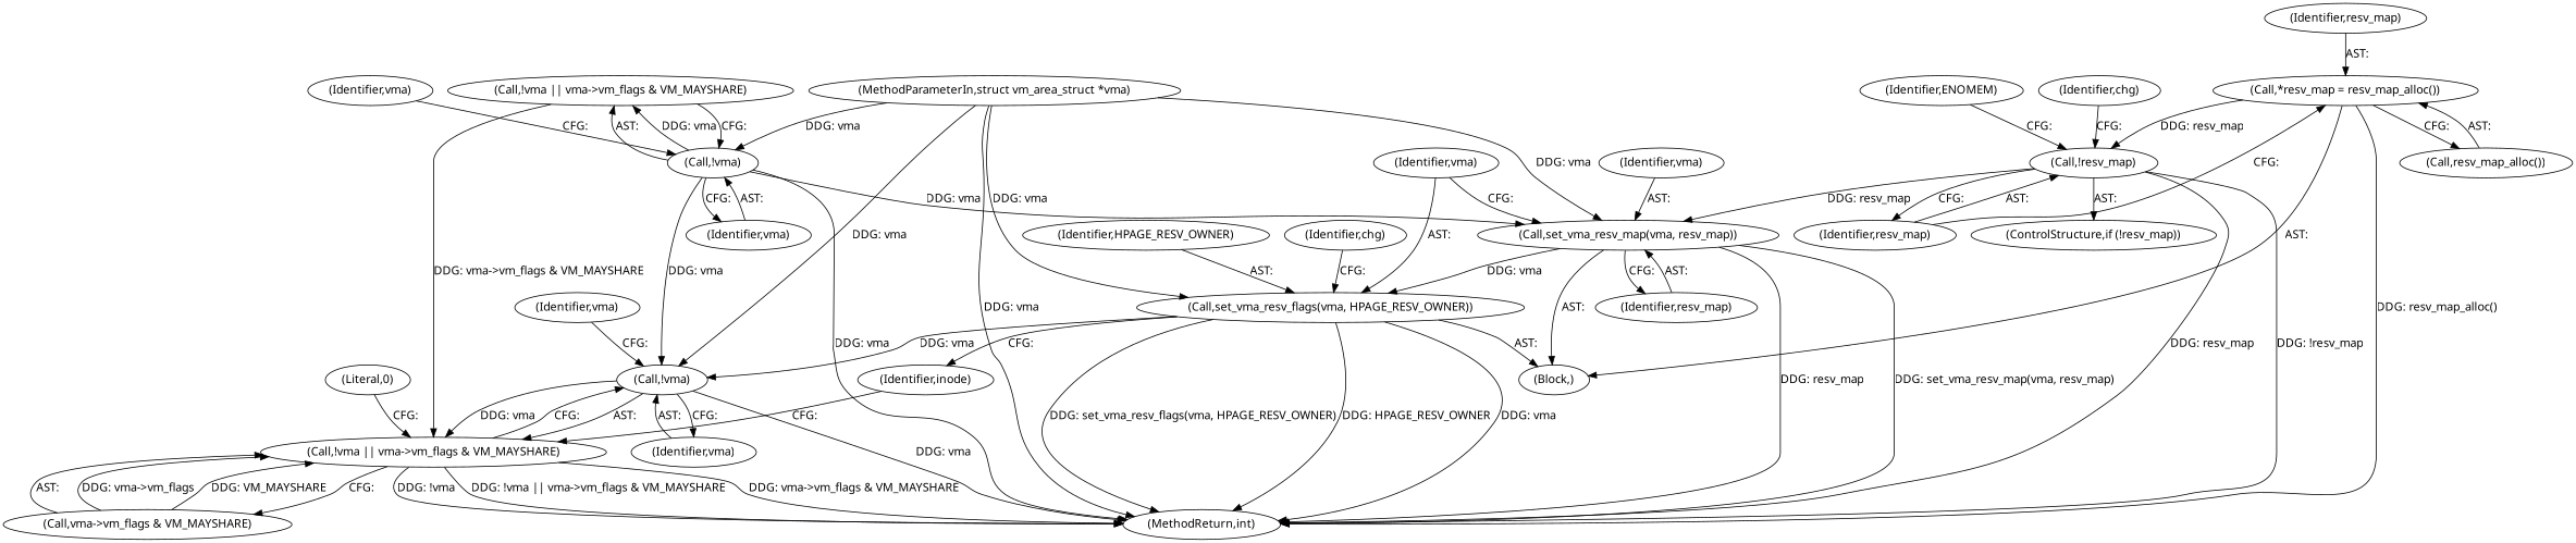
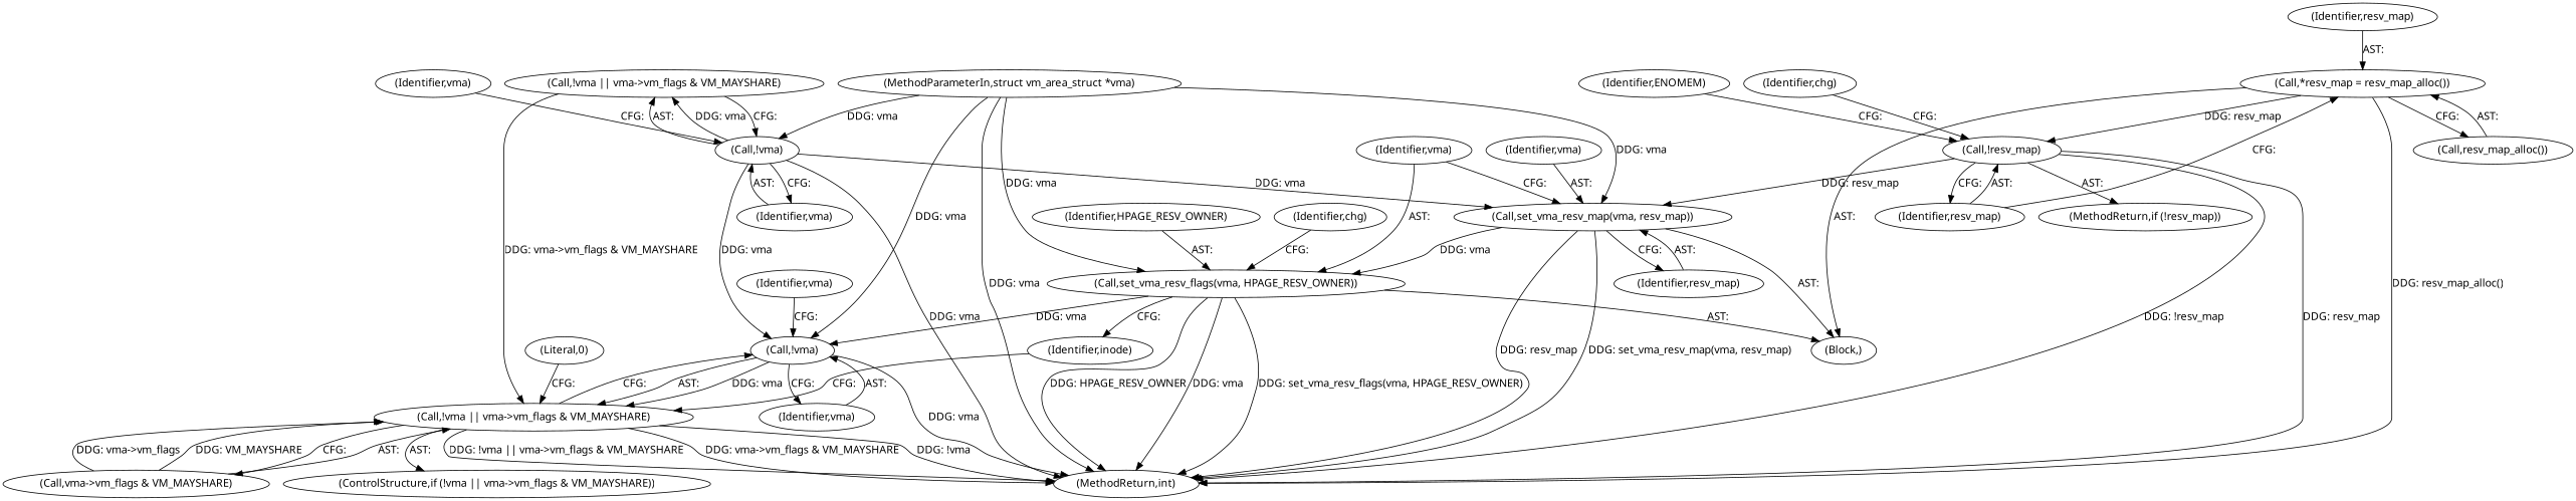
  digraph {
    fontname="Noto Sans"
    node [fontname="Noto Sans"]
    edge [fontname="Noto Sans"]
    n1 [label="(Call,set_vma_resv_map(vma, resv_map))"]
    n2 [label="(Call,set_vma_resv_flags(vma, HPAGE_RESV_OWNER))"]
    n3 [label="(Identifier,resv_map)"]
    n4 [label="(Block,)"]
    n5 [label="(MethodReturn,int)"]
    n6 [label="(Call,!vma)"]
    n7 [label="(Identifier,inode)"]
    n8 [label="(Call,!vma)"]
    n9 [label="(Call,!vma || vma->vm_flags & VM_MAYSHARE)"]
    n10 [label="(Identifier,vma)"]
    n11 [label="(Call,!vma || vma->vm_flags & VM_MAYSHARE)"]
    n12 [label="(Identifier,vma)"]
    n13 [label="(MethodParameterIn,struct vm_area_struct *vma)"]
    n14 [label="(Call,!resv_map)"]
    n15 [label="(Identifier,resv_map)"]
-   n16 [label="(ControlStructure,if (!resv_map))"]
+   n16 [label="(MethodReturn,if (!resv_map))"]
    n17 [label="(Call,*resv_map = resv_map_alloc())"]
    n18 [label="(Call,resv_map_alloc())"]
    n19 [label="(Identifier,HPAGE_RESV_OWNER)"]
+   n20 [label="(ControlStructure,if (!vma || vma->vm_flags & VM_MAYSHARE))"]
    n21 [label="(Call,vma->vm_flags & VM_MAYSHARE)"]
    n22 [label="(Identifier,chg)"]
    n23 [label="(Identifier,vma)"]
    n24 [label="(Identifier,vma)"]
    n25 [label="(Identifier,resv_map)"]
    n26 [label="(Literal,0)"]
    n27 [label="(Identifier,vma)"]
    n28 [label="(Identifier,chg)"]
    n29 [label="(Identifier,ENOMEM)"]
    n30 [label="(Identifier,vma)"]
    n1 -> n2 [label="DDG: vma"]
    n1 -> n3 [label="CFG: "]
    n1 -> n4 [label="AST: "]
    n1 -> n5 [label="DDG: resv_map"]
    n1 -> n5 [label="DDG: set_vma_resv_map(vma, resv_map)"]
    n2 -> n4 [label="AST: "]
    n2 -> n5 [label="DDG: set_vma_resv_flags(vma, HPAGE_RESV_OWNER)"]
    n2 -> n5 [label="DDG: HPAGE_RESV_OWNER"]
    n2 -> n5 [label="DDG: vma"]
    n2 -> n6 [label="DDG: vma"]
    n2 -> n7 [label="CFG: "]
    n3 -> n1 [label="AST: "]
    n6 -> n5 [label="DDG: vma"]
    n6 -> n11 [label="AST: "]
    n6 -> n11 [label="DDG: vma"]
    n6 -> n12 [label="CFG: "]
    n7 -> n11 [label="CFG: "]
    n8 -> n1 [label="DDG: vma"]
    n8 -> n5 [label="DDG: vma"]
    n8 -> n6 [label="DDG: vma"]
    n8 -> n9 [label="AST: "]
    n8 -> n9 [label="DDG: vma"]
    n8 -> n10 [label="CFG: "]
    n9 -> n8 [label="CFG: "]
    n9 -> n11 [label="DDG: vma->vm_flags & VM_MAYSHARE"]
    n10 -> n8 [label="AST: "]
    n11 -> n5 [label="DDG: vma->vm_flags & VM_MAYSHARE"]
    n11 -> n5 [label="DDG: !vma"]
    n11 -> n5 [label="DDG: !vma || vma->vm_flags & VM_MAYSHARE"]
    n11 -> n6 [label="CFG: "]
+   n11 -> n20 [label="AST: "]
    n11 -> n21 [label="CFG: "]
    n12 -> n6 [label="AST: "]
    n13 -> n1 [label="DDG: vma"]
    n13 -> n2 [label="DDG: vma"]
    n13 -> n5 [label="DDG: vma"]
    n13 -> n6 [label="DDG: vma"]
    n13 -> n8 [label="DDG: vma"]
    n14 -> n1 [label="DDG: resv_map"]
    n14 -> n5 [label="DDG: !resv_map"]
    n14 -> n5 [label="DDG: resv_map"]
    n14 -> n15 [label="CFG: "]
    n14 -> n16 [label="AST: "]
    n15 -> n14 [label="AST: "]
    n15 -> n17 [label="CFG: "]
    n17 -> n4 [label="AST: "]
    n17 -> n5 [label="DDG: resv_map_alloc()"]
    n17 -> n14 [label="DDG: resv_map"]
    n17 -> n18 [label="CFG: "]
    n18 -> n17 [label="AST: "]
    n19 -> n2 [label="AST: "]
    n21 -> n11 [label="AST: "]
    n21 -> n11 [label="DDG: vma->vm_flags"]
    n21 -> n11 [label="DDG: VM_MAYSHARE"]
    n22 -> n14 [label="CFG: "]
    n23 -> n1 [label="CFG: "]
    n23 -> n2 [label="AST: "]
    n24 -> n6 [label="CFG: "]
    n25 -> n17 [label="AST: "]
    n26 -> n11 [label="CFG: "]
    n27 -> n1 [label="AST: "]
    n28 -> n2 [label="CFG: "]
    n29 -> n14 [label="CFG: "]
    n30 -> n8 [label="CFG: "]
  }
